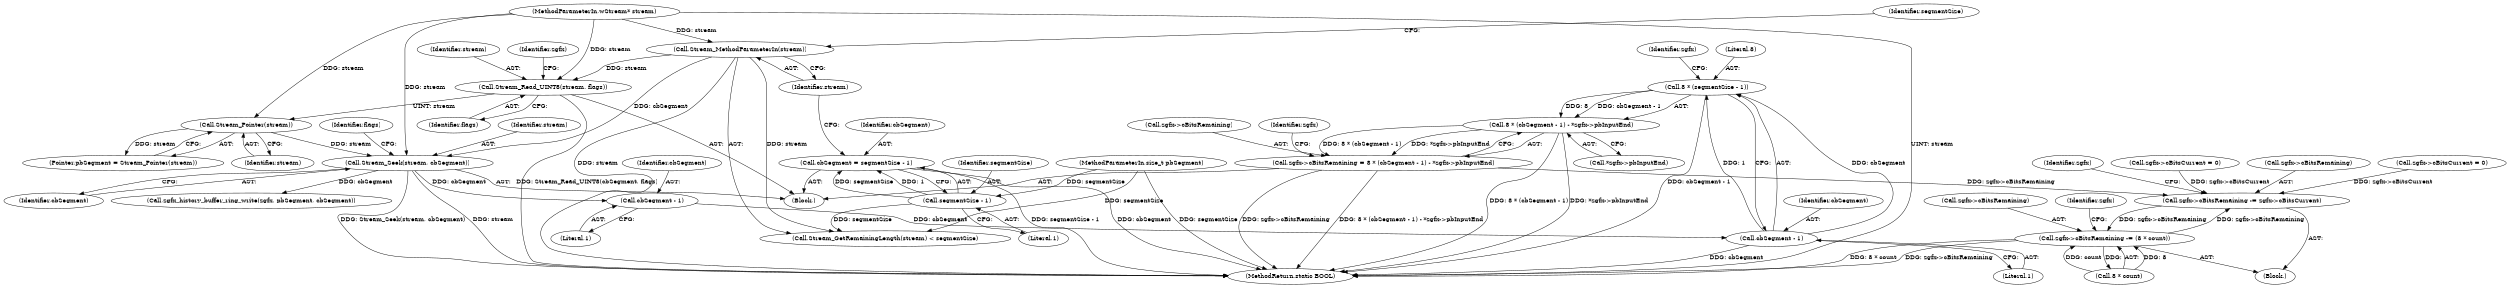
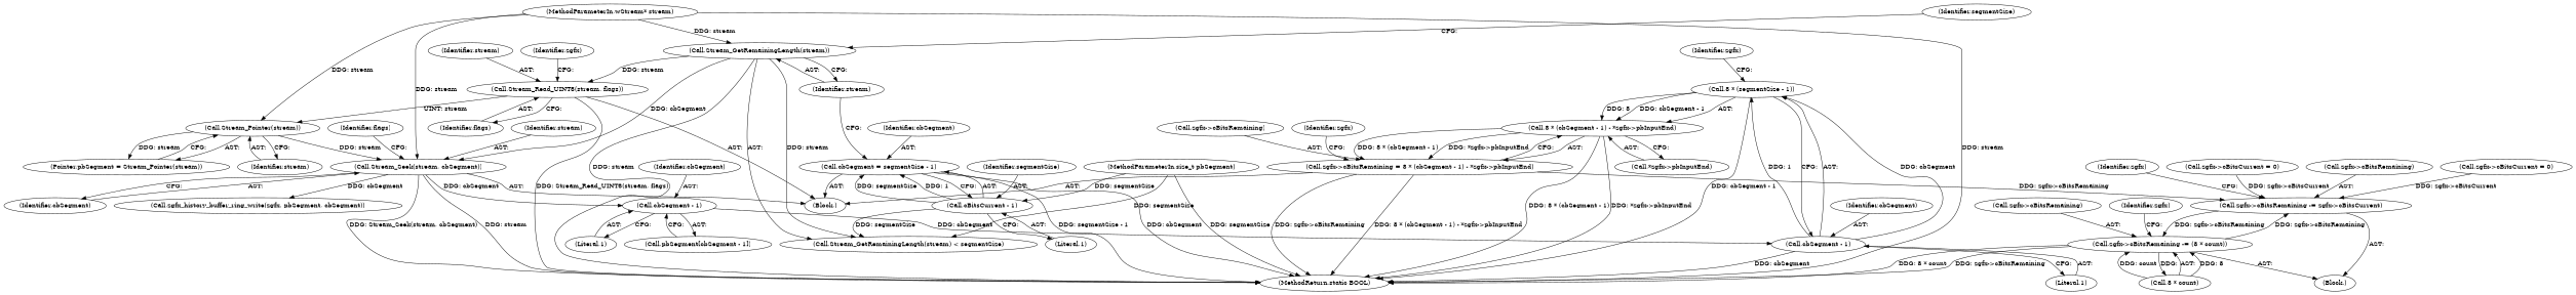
  digraph {
    n1 [label="(Call,8 * (cbSegment - 1) - *zgfx->pbInputEnd)"]
    n2 [label="(Call,zgfx->cBitsRemaining = 8 * (cbSegment - 1) - *zgfx->pbInputEnd)"]
    n3 [label="(Call,*zgfx->pbInputEnd)"]
    n4 [label="(MethodReturn,static BOOL)"]
    n5 [label="(Block,)"]
    n6 [label="(Call,zgfx->cBitsRemaining -= zgfx->cBitsCurrent)"]
    n7 [label="(Call,8 * (segmentSize - 1))"]
    n8 [label="(Call,cbSegment - 1)"]
    n9 [label="(Literal,1)"]
    n10 [label="(Call,cbSegment - 1)"]
    n11 [label="(Literal,1)"]
+   n12 [label="(Call,pbSegment[cbSegment - 1])"]
    n13 [label="(Call,Stream_Seek(stream, cbSegment))"]
    n14 [label="(Identifier,cbSegment)"]
    n15 [label="(Call,zgfx_history_buffer_ring_write(zgfx, pbSegment, cbSegment))"]
    n16 [label="(Call,Stream_Pointer(stream))"]
    n17 [label="(Identifier,stream)"]
    n18 [label="(Pointer,pbSegment = Stream_Pointer(stream))"]
    n19 [label="(Call,Stream_Read_UINT8(stream, flags))"]
    n20 [label="(Identifier,flags)"]
-   n21 [label="(Call,Stream_MethodParameterIn(stream))"]
+   n21 [label="(Call,Stream_GetRemainingLength(stream))"]
    n22 [label="(Call,Stream_GetRemainingLength(stream) < segmentSize)"]
    n23 [label="(Identifier,stream)"]
    n24 [label="(Call,cbSegment = segmentSize - 1)"]
    n25 [label="(MethodParameterIn,wStream* stream)"]
-   n26 [label="(Call,segmentSize - 1)"]
+   n26 [label="(Call,cBitsCurrent - 1)"]
    n27 [label="(Literal,1)"]
    n28 [label="(MethodParameterIn,size_t pbSegment)"]
    n29 [label="(Call,zgfx->cBitsRemaining -= (8 * count))"]
    n30 [label="(Block,)"]
    n31 [label="(Call,8 * count)"]
    n32 [label="(Identifier,zgfx)"]
    n33 [label="(Identifier,cbSegment)"]
    n34 [label="(Identifier,segmentSize)"]
    n35 [label="(Identifier,zgfx)"]
    n36 [label="(Identifier,cbSegment)"]
    n37 [label="(Call,zgfx->cBitsCurrent = 0)"]
    n38 [label="(Identifier,cbSegment)"]
    n39 [label="(Identifier,zgfx)"]
    n40 [label="(Identifier,stream)"]
    n41 [label="(Call,zgfx->cBitsRemaining)"]
    n42 [label="(Call,zgfx->cBitsRemaining)"]
    n43 [label="(Identifier,segmentSize)"]
    n44 [label="(Identifier,zgfx)"]
    n45 [label="(Call,zgfx->cBitsCurrent = 0)"]
    n46 [label="(Call,zgfx->cBitsRemaining)"]
    n47 [label="(Identifier,stream)"]
    n48 [label="(Identifier,flags)"]
    n49 [label="(Identifier,zgfx)"]
-   n50 [label="(Literal,8)"]
    n1 -> n2 [label="AST: "]
    n1 -> n2 [label="DDG: 8 * (cbSegment - 1)"]
    n1 -> n2 [label="DDG: *zgfx->pbInputEnd"]
    n1 -> n3 [label="CFG: "]
    n1 -> n4 [label="DDG: 8 * (cbSegment - 1)"]
    n1 -> n4 [label="DDG: *zgfx->pbInputEnd"]
    n2 -> n1 [label="CFG: "]
    n2 -> n4 [label="DDG: zgfx->cBitsRemaining"]
    n2 -> n4 [label="DDG: 8 * (cbSegment - 1) - *zgfx->pbInputEnd"]
    n2 -> n5 [label="AST: "]
    n2 -> n6 [label="DDG: zgfx->cBitsRemaining"]
    n3 -> n1 [label="AST: "]
    n6 -> n29 [label="DDG: zgfx->cBitsRemaining"]
    n6 -> n30 [label="AST: "]
    n7 -> n1 [label="AST: "]
    n7 -> n1 [label="DDG: 8"]
    n7 -> n1 [label="DDG: cbSegment - 1"]
    n7 -> n4 [label="DDG: cbSegment - 1"]
    n7 -> n8 [label="CFG: "]
    n8 -> n4 [label="DDG: cbSegment"]
    n8 -> n7 [label="AST: "]
    n8 -> n7 [label="DDG: cbSegment"]
    n8 -> n7 [label="DDG: 1"]
    n8 -> n9 [label="CFG: "]
    n9 -> n8 [label="AST: "]
    n10 -> n8 [label="DDG: cbSegment"]
    n10 -> n11 [label="CFG: "]
+   n10 -> n12 [label="AST: "]
    n11 -> n10 [label="AST: "]
+   n12 -> n10 [label="CFG: "]
    n13 -> n4 [label="DDG: Stream_Seek(stream, cbSegment)"]
    n13 -> n4 [label="DDG: stream"]
    n13 -> n5 [label="AST: "]
    n13 -> n10 [label="DDG: cbSegment"]
    n13 -> n14 [label="CFG: "]
    n13 -> n15 [label="DDG: cbSegment"]
    n14 -> n13 [label="AST: "]
    n16 -> n13 [label="DDG: stream"]
    n16 -> n17 [label="CFG: "]
    n16 -> n18 [label="AST: "]
    n16 -> n18 [label="DDG: stream"]
    n17 -> n16 [label="AST: "]
    n18 -> n16 [label="CFG: "]
-   n19 -> n4 [label="DDG: Stream_Read_UINT8(cbSegment, flags)"]
+   n19 -> n4 [label="DDG: Stream_Read_UINT8(stream, flags)"]
    n19 -> n5 [label="AST: "]
    n19 -> n16 [label="UINT: stream"]
    n19 -> n20 [label="CFG: "]
    n20 -> n19 [label="AST: "]
    n21 -> n4 [label="DDG: stream"]
    n21 -> n13 [label="DDG: cbSegment"]
    n21 -> n19 [label="DDG: stream"]
    n21 -> n22 [label="AST: "]
    n21 -> n22 [label="DDG: stream"]
    n21 -> n23 [label="CFG: "]
    n23 -> n21 [label="AST: "]
    n23 -> n24 [label="CFG: "]
    n24 -> n4 [label="DDG: segmentSize - 1"]
    n24 -> n4 [label="DDG: cbSegment"]
    n24 -> n5 [label="AST: "]
    n24 -> n26 [label="CFG: "]
-   n25 -> n4 [label="UINT: stream"]
+   n25 -> n4 [label="DDG: stream"]
    n25 -> n13 [label="DDG: stream"]
    n25 -> n16 [label="DDG: stream"]
-   n25 -> n19 [label="DDG: stream"]
    n25 -> n21 [label="DDG: stream"]
    n26 -> n22 [label="DDG: segmentSize"]
    n26 -> n24 [label="AST: "]
    n26 -> n24 [label="DDG: segmentSize"]
    n26 -> n24 [label="DDG: 1"]
    n26 -> n27 [label="CFG: "]
    n27 -> n26 [label="AST: "]
    n28 -> n4 [label="DDG: segmentSize"]
    n28 -> n22 [label="DDG: segmentSize"]
    n28 -> n26 [label="DDG: segmentSize"]
    n29 -> n4 [label="DDG: 8 * count"]
    n29 -> n4 [label="DDG: zgfx->cBitsRemaining"]
    n29 -> n6 [label="DDG: zgfx->cBitsRemaining"]
    n29 -> n30 [label="AST: "]
    n29 -> n31 [label="DDG: "]
    n31 -> n29 [label="AST: "]
    n31 -> n29 [label="DDG: 8"]
    n31 -> n29 [label="DDG: count"]
    n32 -> n2 [label="CFG: "]
    n33 -> n8 [label="AST: "]
    n34 -> n26 [label="AST: "]
    n35 -> n6 [label="CFG: "]
    n36 -> n24 [label="AST: "]
    n37 -> n6 [label="DDG: zgfx->cBitsCurrent"]
    n38 -> n10 [label="AST: "]
    n39 -> n7 [label="CFG: "]
    n40 -> n19 [label="AST: "]
    n41 -> n6 [label="AST: "]
    n42 -> n29 [label="AST: "]
    n43 -> n21 [label="CFG: "]
    n44 -> n29 [label="CFG: "]
    n45 -> n6 [label="DDG: zgfx->cBitsCurrent"]
    n46 -> n2 [label="AST: "]
    n47 -> n13 [label="AST: "]
    n48 -> n13 [label="CFG: "]
    n49 -> n19 [label="CFG: "]
-   n50 -> n7 [label="AST: "]
  }
